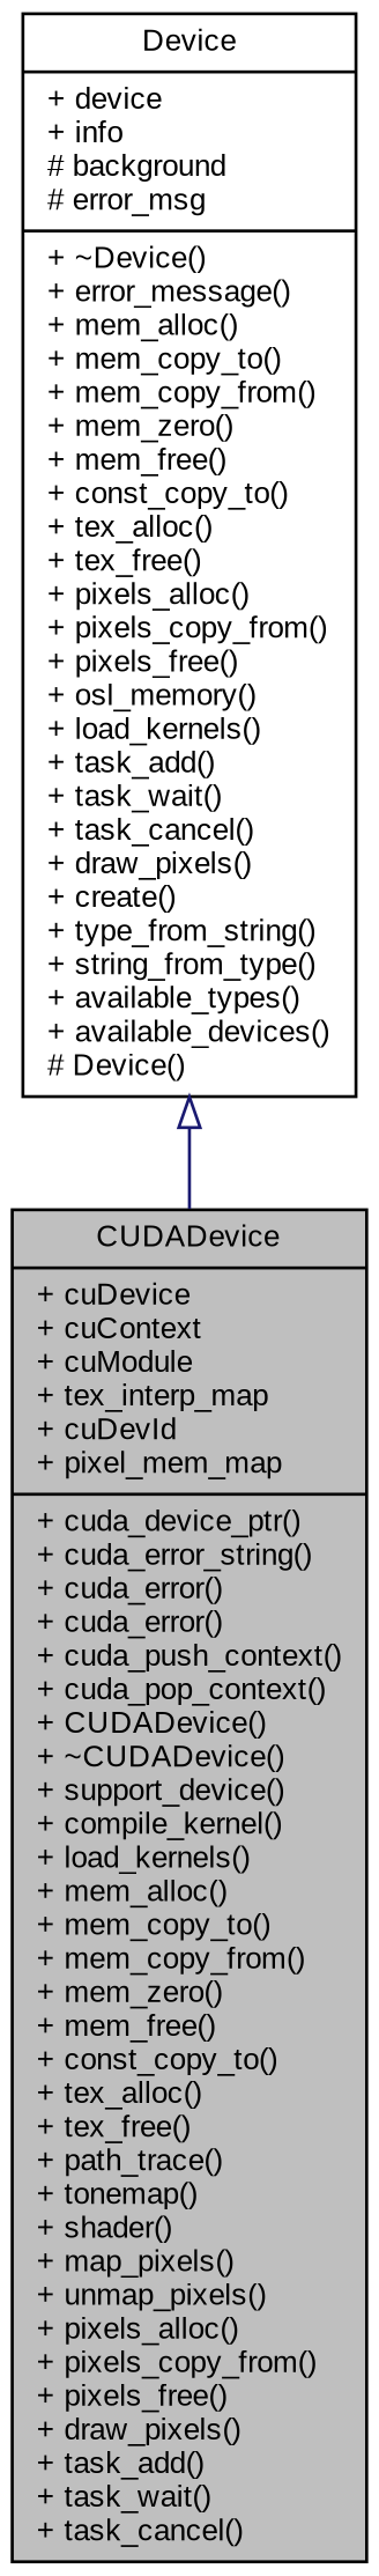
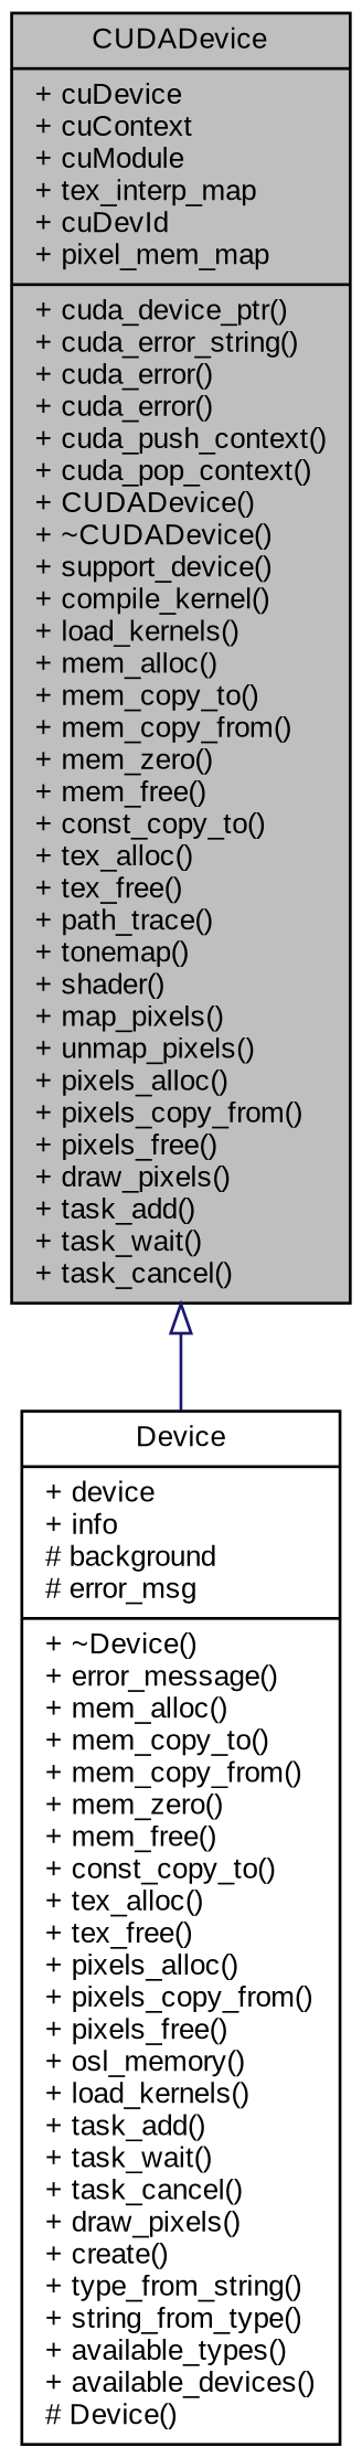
  digraph {
    fontname="Liberation Sans"
    node [color=black fontname="Liberation Sans" fontsize=10 shape=record style=filled]
    n1 [fillcolor=grey75 fontcolor=black height=0.2 label="{CUDADevice\n|+ cuDevice\l+ cuContext\l+ cuModule\l+ tex_interp_map\l+ cuDevId\l+ pixel_mem_map\l|+ cuda_device_ptr()\l+ cuda_error_string()\l+ cuda_error()\l+ cuda_error()\l+ cuda_push_context()\l+ cuda_pop_context()\l+ CUDADevice()\l+ ~CUDADevice()\l+ support_device()\l+ compile_kernel()\l+ load_kernels()\l+ mem_alloc()\l+ mem_copy_to()\l+ mem_copy_from()\l+ mem_zero()\l+ mem_free()\l+ const_copy_to()\l+ tex_alloc()\l+ tex_free()\l+ path_trace()\l+ tonemap()\l+ shader()\l+ map_pixels()\l+ unmap_pixels()\l+ pixels_alloc()\l+ pixels_copy_from()\l+ pixels_free()\l+ draw_pixels()\l+ task_add()\l+ task_wait()\l+ task_cancel()\l}" width=0.4]
    n2 [fillcolor=white height=0.2 label="{Device\n|+ device\l+ info\l# background\l# error_msg\l|+ ~Device()\l+ error_message()\l+ mem_alloc()\l+ mem_copy_to()\l+ mem_copy_from()\l+ mem_zero()\l+ mem_free()\l+ const_copy_to()\l+ tex_alloc()\l+ tex_free()\l+ pixels_alloc()\l+ pixels_copy_from()\l+ pixels_free()\l+ osl_memory()\l+ load_kernels()\l+ task_add()\l+ task_wait()\l+ task_cancel()\l+ draw_pixels()\l+ create()\l+ type_from_string()\l+ string_from_type()\l+ available_types()\l+ available_devices()\l# Device()\l}" width=0.4]
-   n2 -> n1 [arrowtail=empty color=midnightblue dir=back fontname="Liberation Sans" fontsize=10 labelfontname=Helvetica labelfontsize=10 style=solid]
+   n1 -> n2 [arrowtail=empty color=midnightblue dir=back fontname="Liberation Sans" fontsize=10 labelfontname=Helvetica labelfontsize=10 style=solid]
  }
